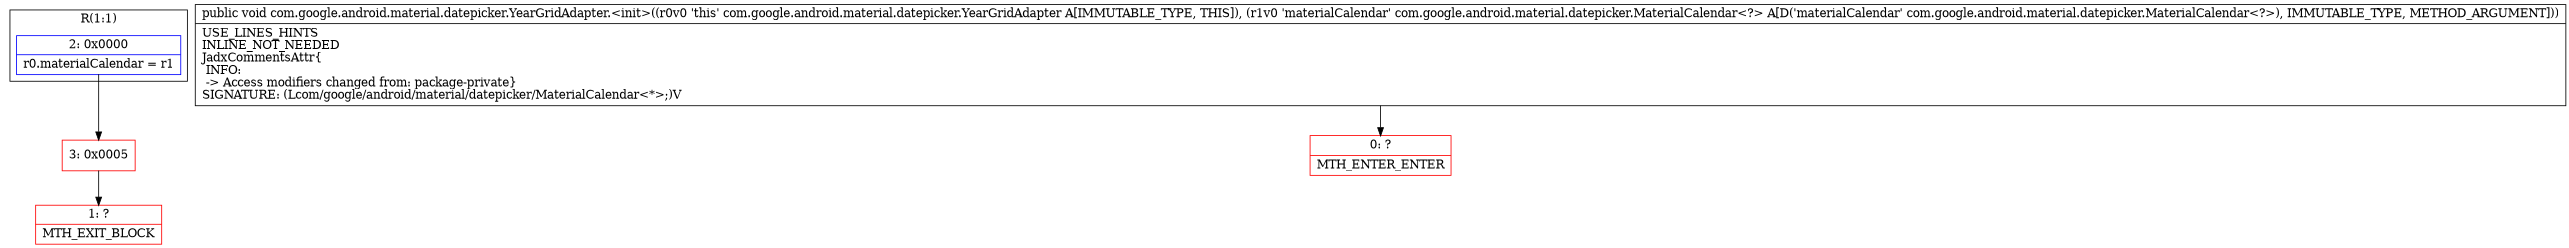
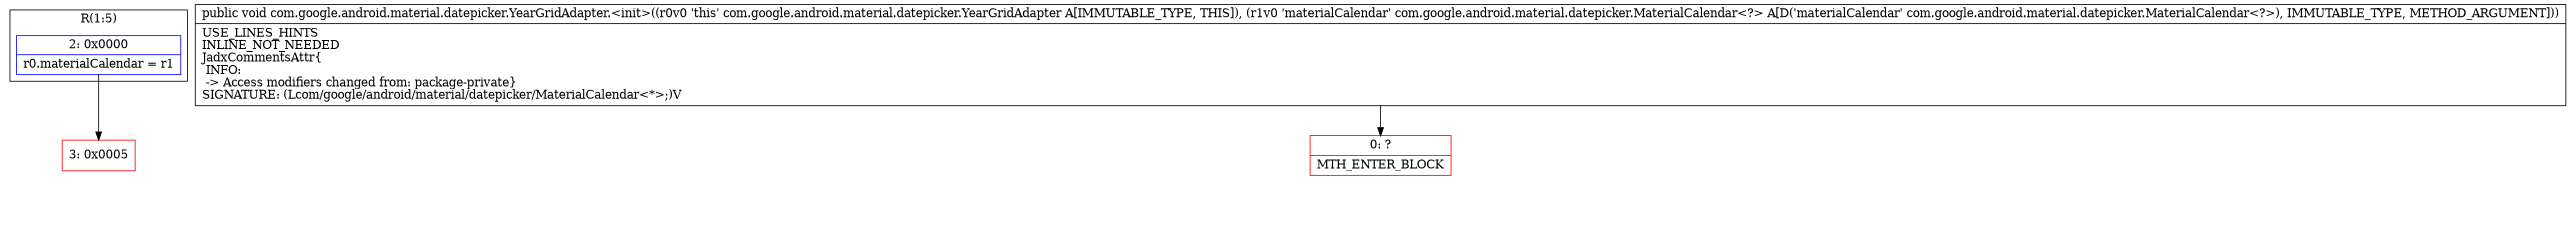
  digraph {
    node [color=red shape=record]
    n1 [color=blue label="{2\:\ 0x0000|r0.materialCalendar = r1\l}"]
    n2 [label="{3\:\ 0x0005}"]
-   n3 [label="{1\:\ ?|MTH_EXIT_BLOCK\l}"]
-   n4 [label="{0\:\ ?|MTH_ENTER_ENTER\l}"]
+   n4 [label="{0\:\ ?|MTH_ENTER_BLOCK\l}"]
    n5 [label="{public void com.google.android.material.datepicker.YearGridAdapter.\<init\>((r0v0 'this' com.google.android.material.datepicker.YearGridAdapter A[IMMUTABLE_TYPE, THIS]), (r1v0 'materialCalendar' com.google.android.material.datepicker.MaterialCalendar\<?\> A[D('materialCalendar' com.google.android.material.datepicker.MaterialCalendar\<?\>), IMMUTABLE_TYPE, METHOD_ARGUMENT]))  | USE_LINES_HINTS\lINLINE_NOT_NEEDED\lJadxCommentsAttr\{\l INFO: \l \-\> Access modifiers changed from: package\-private\}\lSIGNATURE: (Lcom\/google\/android\/material\/datepicker\/MaterialCalendar\<*\>;)V\l}" color=""]
    subgraph cluster_1 {
-     label="R(1:1)"
+     label="R(1:5)"
      n1
    }
    n1 -> n2
-   n2 -> n3
    n5 -> n4
  }
